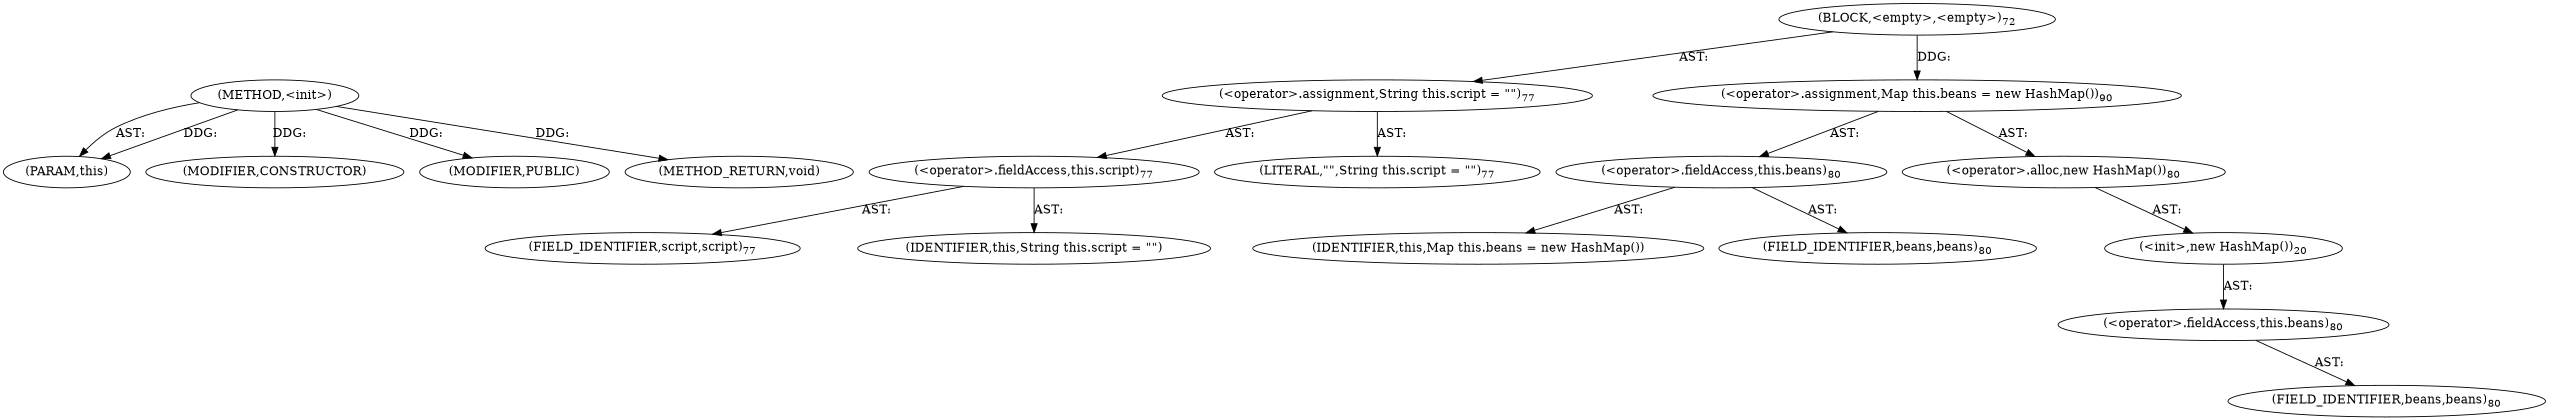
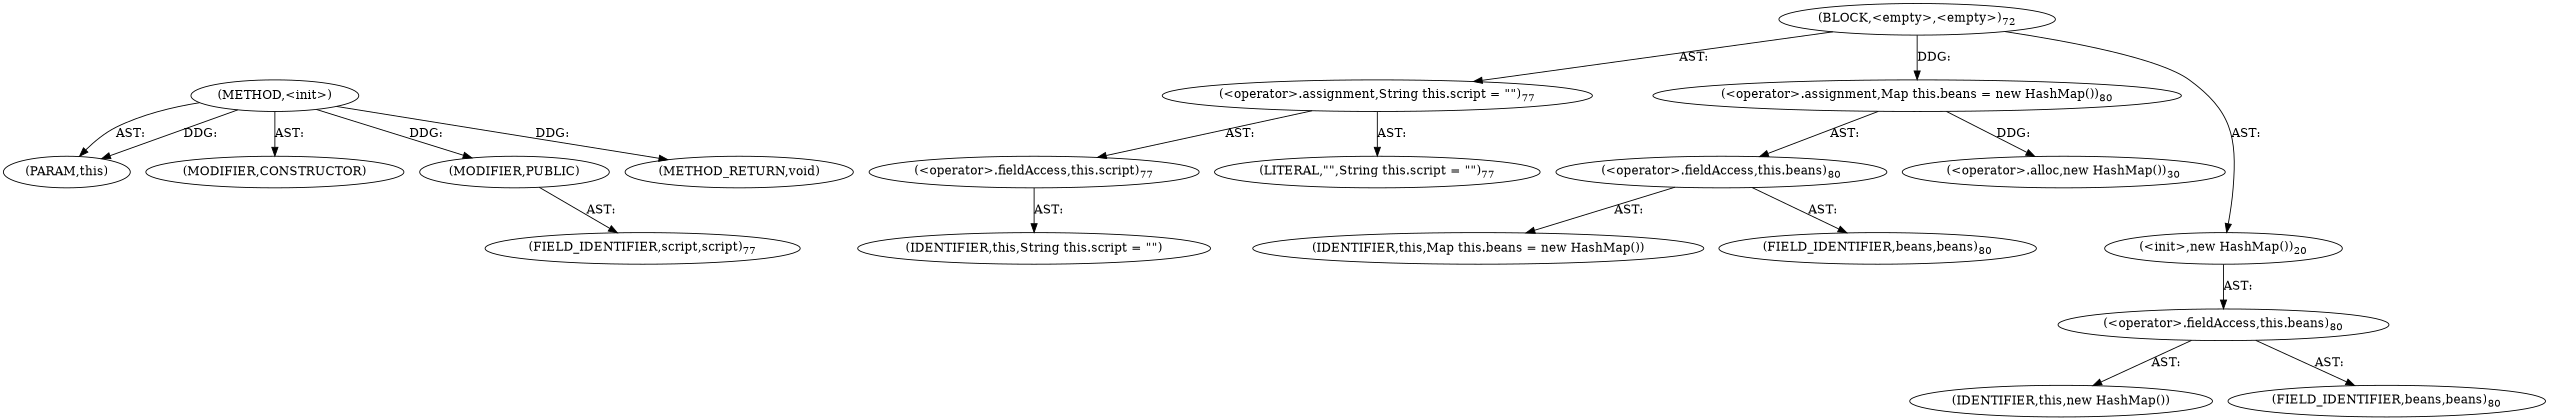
  digraph {
    n1 [label=<(METHOD,&lt;init&gt;)>]
    n2 [label=<(PARAM,this)>]
    n3 [label=<(MODIFIER,CONSTRUCTOR)>]
    n4 [label=<(MODIFIER,PUBLIC)>]
    n5 [label=<(METHOD_RETURN,void)>]
    n6 [label=<(BLOCK,&lt;empty&gt;,&lt;empty&gt;)<SUB>72</SUB>>]
    n7 [label=<(&lt;operator&gt;.assignment,String this.script = &quot;&quot;)<SUB>77</SUB>>]
-   n8 [label=<(&lt;operator&gt;.assignment,Map this.beans = new HashMap())<SUB>90</SUB>>]
+   n8 [label=<(&lt;operator&gt;.assignment,Map this.beans = new HashMap())<SUB>80</SUB>>]
    n9 [label=<(&lt;init&gt;,new HashMap())<SUB>20</SUB>>]
    n10 [label=<(&lt;operator&gt;.fieldAccess,this.script)<SUB>77</SUB>>]
    n11 [label=<(LITERAL,&quot;&quot;,String this.script = &quot;&quot;)<SUB>77</SUB>>]
    n12 [label=<(&lt;operator&gt;.fieldAccess,this.beans)<SUB>80</SUB>>]
-   n13 [label=<(&lt;operator&gt;.alloc,new HashMap())<SUB>80</SUB>>]
+   n13 [label=<(&lt;operator&gt;.alloc,new HashMap())<SUB>30</SUB>>]
    n14 [label=<(&lt;operator&gt;.fieldAccess,this.beans)<SUB>80</SUB>>]
    n15 [label=<(IDENTIFIER,this,String this.script = &quot;&quot;)>]
    n16 [label=<(FIELD_IDENTIFIER,script,script)<SUB>77</SUB>>]
    n17 [label=<(IDENTIFIER,this,Map this.beans = new HashMap())>]
    n18 [label=<(FIELD_IDENTIFIER,beans,beans)<SUB>80</SUB>>]
+   n19 [label=<(IDENTIFIER,this,new HashMap())>]
    n20 [label=<(FIELD_IDENTIFIER,beans,beans)<SUB>80</SUB>>]
    n1 -> n2 [label="AST: "]
    n1 -> n2 [label="DDG: "]
-   n1 -> n3 [label="DDG: "]
+   n1 -> n3 [label="AST: "]
    n1 -> n4 [label="DDG: "]
    n1 -> n5 [label="DDG: "]
    n6 -> n7 [label="AST: "]
    n6 -> n8 [label="DDG: "]
-   n13 -> n9 [label="AST: "]
+   n6 -> n9 [label="AST: "]
    n7 -> n10 [label="AST: "]
    n7 -> n11 [label="AST: "]
    n8 -> n12 [label="AST: "]
-   n8 -> n13 [label="AST: "]
+   n8 -> n13 [label="DDG: "]
    n9 -> n14 [label="AST: "]
    n10 -> n15 [label="AST: "]
-   n10 -> n16 [label="AST: "]
+   n4 -> n16 [label="AST: "]
    n12 -> n17 [label="AST: "]
    n12 -> n18 [label="AST: "]
+   n14 -> n19 [label="AST: "]
    n14 -> n20 [label="AST: "]
  }
